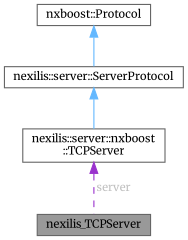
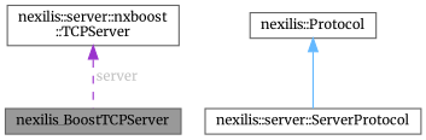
  digraph {
    fontname=Merriweather
    node [color=gray40 fillcolor=white fontname=Merriweather fontsize=10 shape=box style=filled]
    edge [color=steelblue1 dir=back fontname=Merriweather fontsize=10 labelfontname=Helvetica labelfontsize=10 style=solid]
-   n1 [fillcolor=grey60 fontcolor=black height=0.2 label=nexilis_TCPServer width=0.4]
+   n1 [fillcolor=grey60 fontcolor=black height=0.2 label=nexilis_BoostTCPServer width=0.4]
    n2 [height=0.2 label="nexilis::server::nxboost\l::TCPServer" width=0.4]
-   n3 [height=0.2 label="nxboost::Protocol" width=0.4]
+   n3 [height=0.2 label="nexilis::Protocol" width=0.4]
    n4 [height=0.2 label="nexilis::server::ServerProtocol" width=0.4]
    n2 -> n1 [color=darkorchid3 fontcolor=grey label=" server" style=dashed]
    n3 -> n4
-   n4 -> n2
  }
